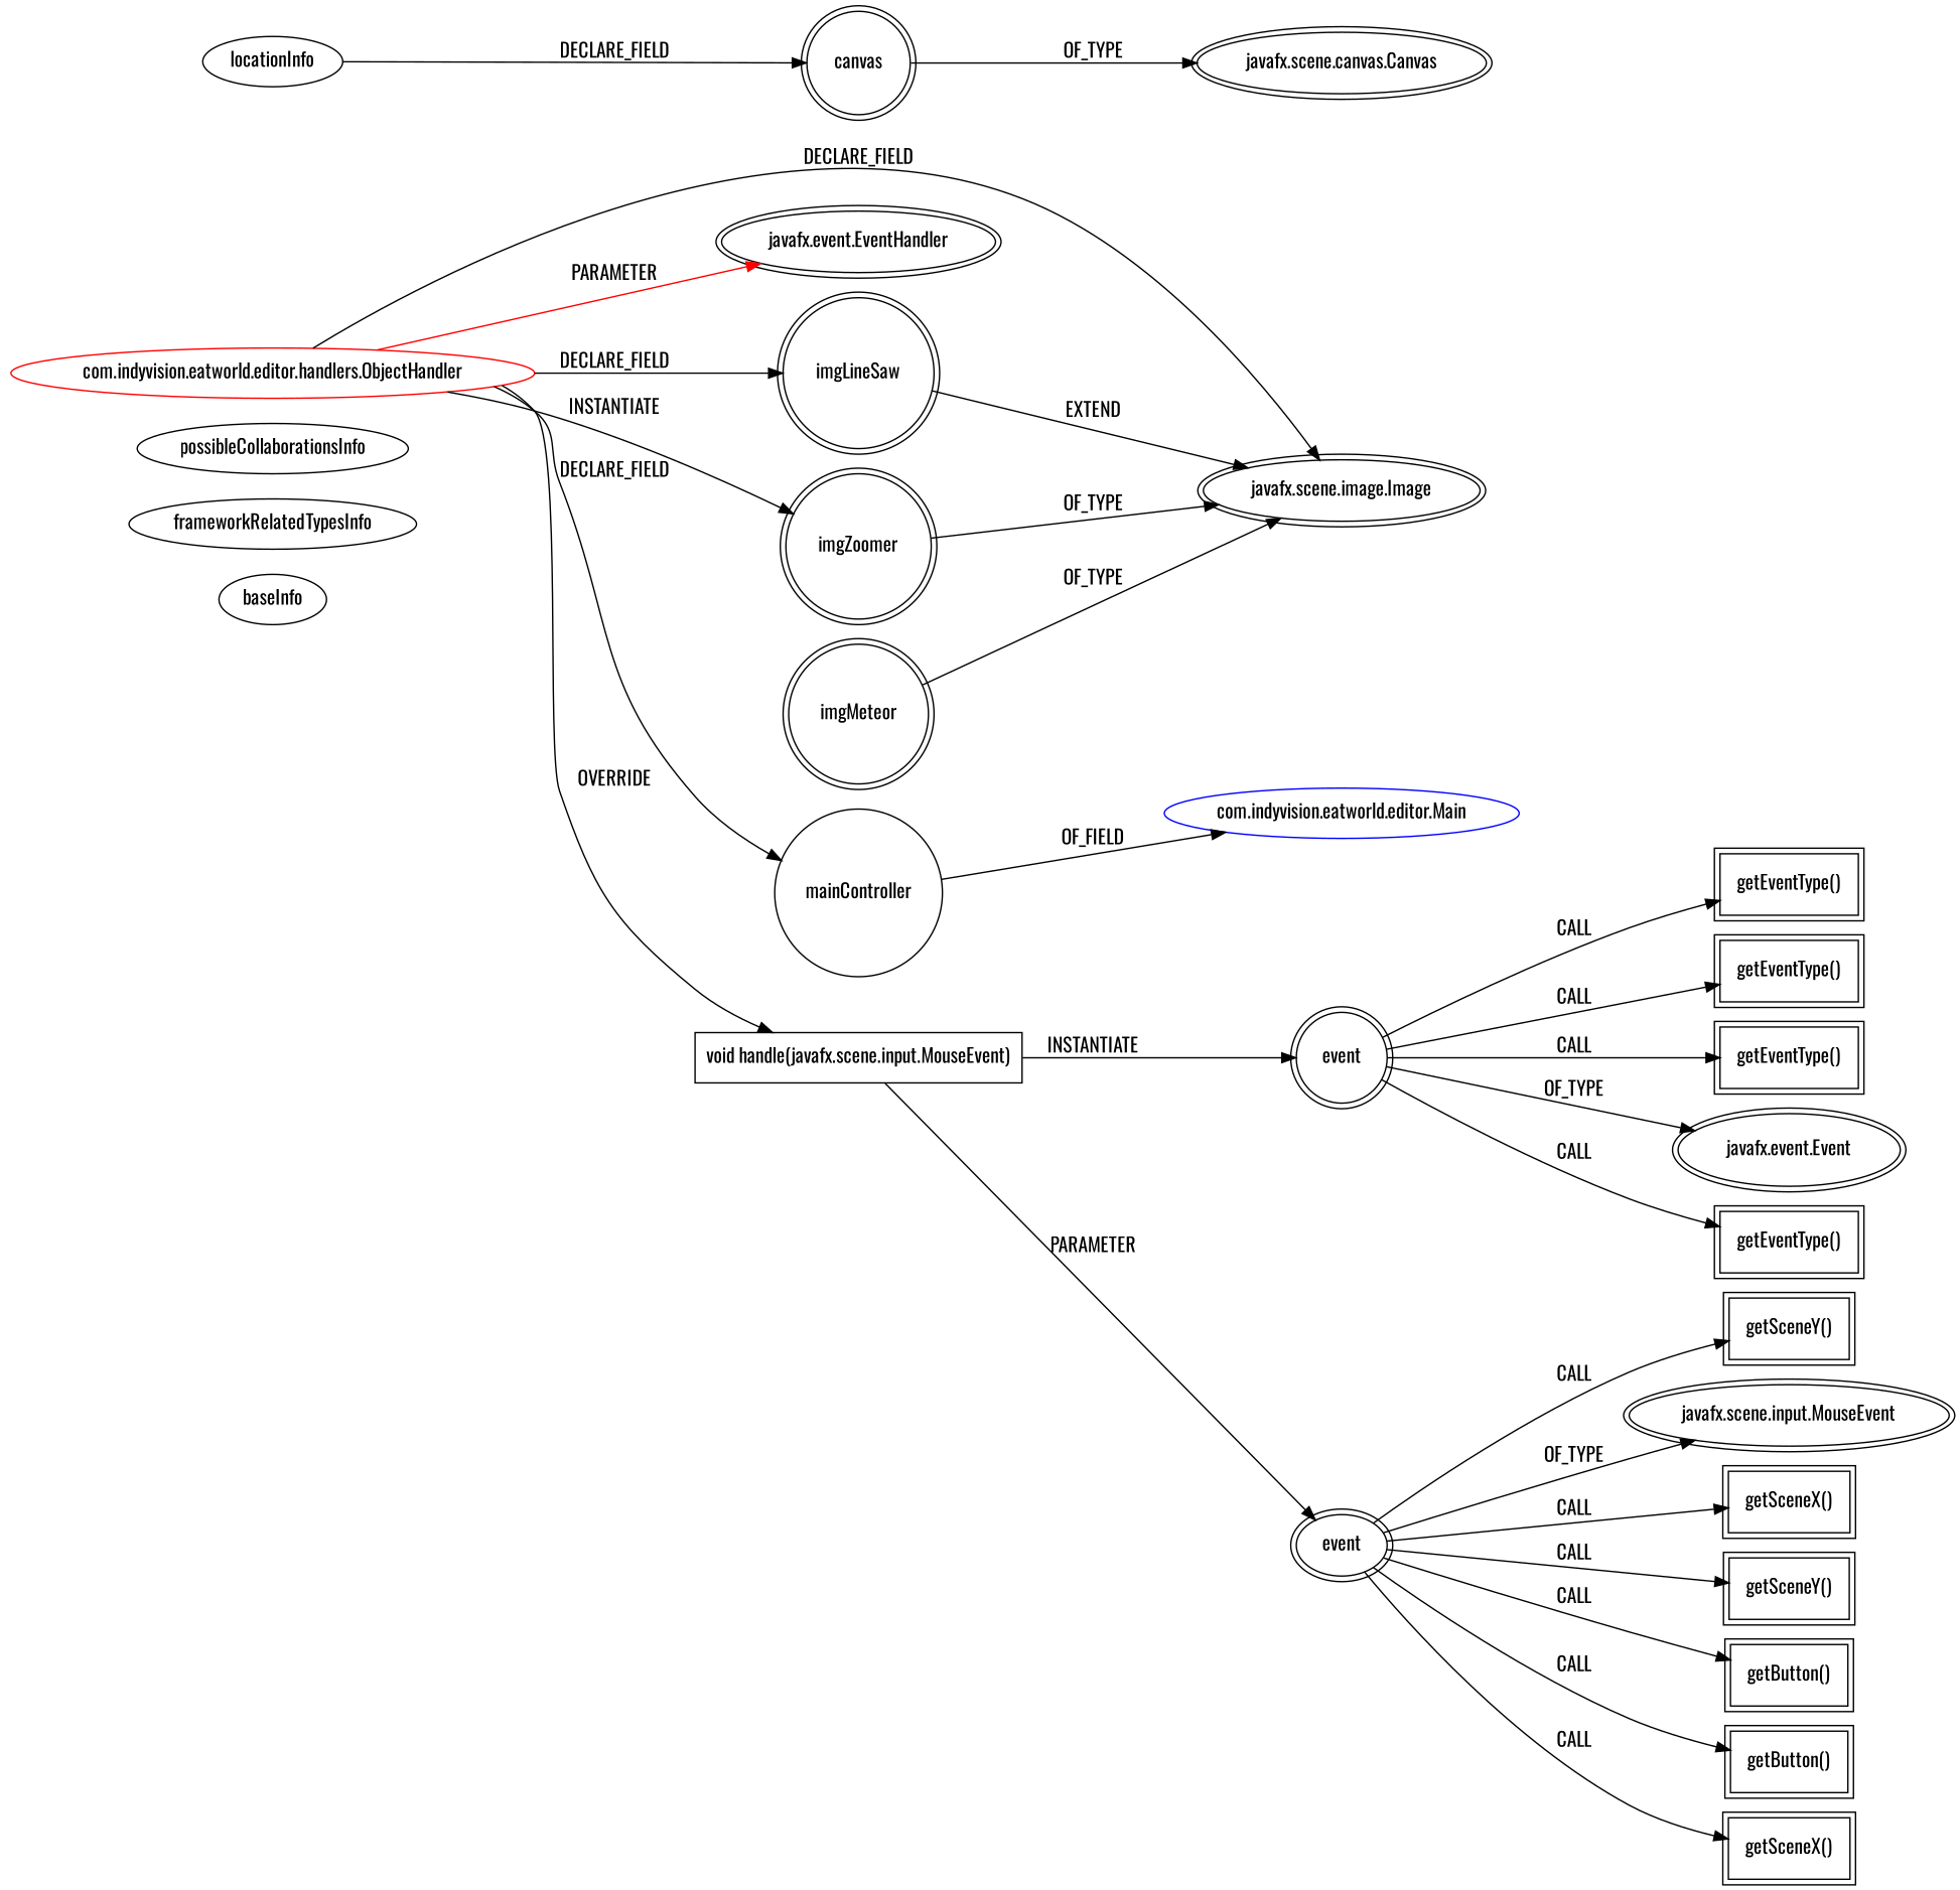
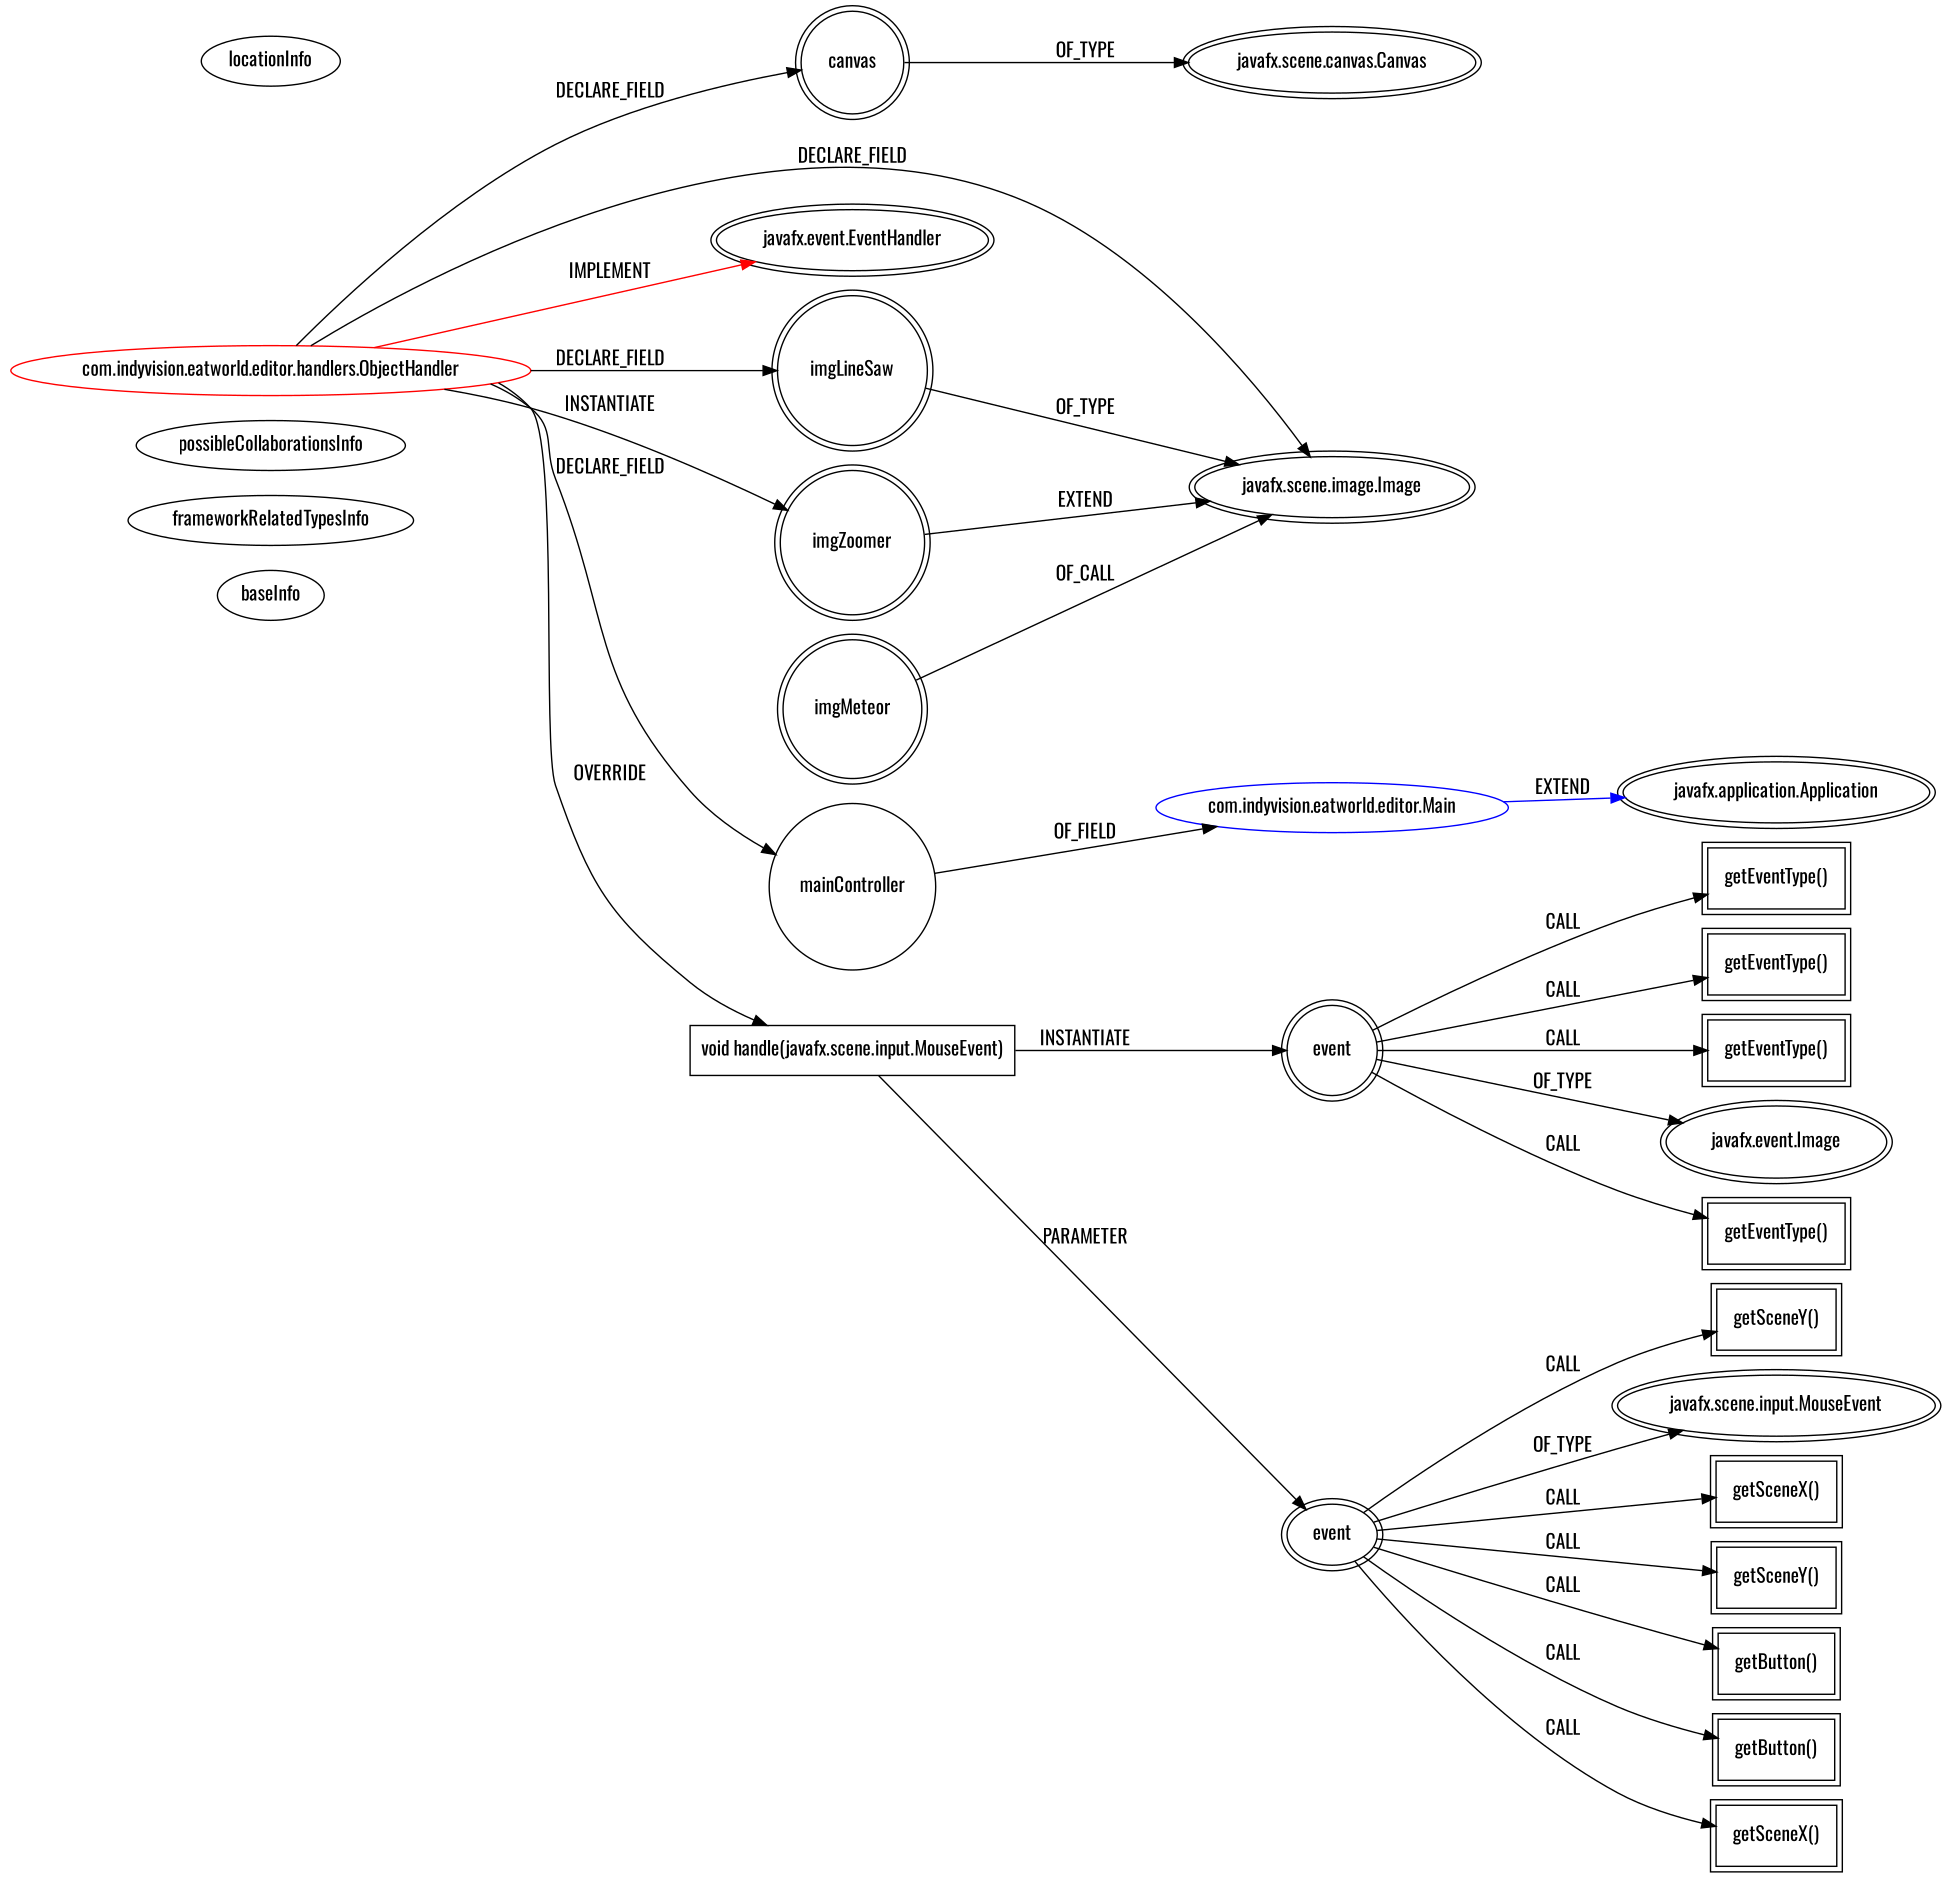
  digraph {
    fontname=Oswald
    rankdir=LR
    node [fontname=Oswald isFrameworkType=true vertexType=INSIDE_CALL peripheries=2]
    edge [fontname=Oswald]
    baseInfo [category=extension_graph graphId=3193 isAnonymous=false possibleRelation=true isFrameworkType="" vertexType="" peripheries=""]
    frameworkRelatedTypesInfo [0="javafx.event.EventHandler" isFrameworkType="" vertexType="" peripheries=""]
    possibleCollaborationsInfo [0="3193~FIELD_DECLARATION-~javafx.event.EventHandler ~javafx.application.Application ~false~false" isFrameworkType="" vertexType="" peripheries=""]
    locationInfo [contextSignature=ObjectHandler filePath="/indysvision-EatWorldEditor/EatWorldEditor-master/src/com/indyvision/eatworld/editor/handlers/ObjectHandler.java" graphId=3193 projectName="indysvision-EatWorldEditor" isFrameworkType="" vertexType="" peripheries=""]
    n5 [color=red isFrameworkType=false label="com.indyvision.eatworld.editor.handlers.ObjectHandler" vertexType=ROOT_CLIENT_CLASS_DECLARATION peripheries=""]
    n6 [label="javafx.event.EventHandler" vertexType=FRAMEWORK_INTERFACE_TYPE]
    n7 [label=canvas shape=circle vertexType=FIELD_DECLARATION]
    n8 [label=imgLineSaw shape=circle vertexType=FIELD_DECLARATION]
    n9 [label=imgZoomer shape=circle vertexType=FIELD_DECLARATION]
    n10 [isFrameworkType=false label=mainController shape=circle vertexType=FIELD_DECLARATION peripheries=""]
    n11 [isFrameworkType=false label="void handle(javafx.scene.input.MouseEvent)" shape=box vertexType=OVERRIDING_METHOD_DECLARATION peripheries=""]
    n12 [label="javafx.scene.image.Image" vertexType=FRAMEWORK_CLASS_TYPE]
    n13 [label="javafx.scene.canvas.Canvas" vertexType=FRAMEWORK_CLASS_TYPE]
    n14 [label=imgMeteor shape=circle vertexType=FIELD_DECLARATION]
    n15 [color=blue isFrameworkType=false label="com.indyvision.eatworld.editor.Main" vertexType=REFERENCE_CLIENT_CLASS_DECLARATION peripheries=""]
    n16 [label=event vertexType=PARAMETER_DECLARATION]
    n17 [label=event shape=circle vertexType=VARIABLE_EXPRESION]
+   n18 [label="javafx.application.Application" vertexType=FRAMEWORK_CLASS_TYPE]
    n19 [label="javafx.scene.input.MouseEvent" vertexType=FRAMEWORK_CLASS_TYPE]
    n20 [label="getSceneX()" shape=box]
    n21 [label="getSceneY()" shape=box]
    n22 [label="getButton()" shape=box]
    n23 [label="getButton()" shape=box]
    n24 [label="getSceneX()" shape=box]
    n25 [label="getSceneY()" shape=box]
-   n26 [label="javafx.event.Event" vertexType=FRAMEWORK_CLASS_TYPE]
+   n26 [label="javafx.event.Image" vertexType=FRAMEWORK_CLASS_TYPE]
    n27 [label="getEventType()" shape=box]
    n28 [label="getEventType()" shape=box]
    n29 [label="getEventType()" shape=box]
    n30 [label="getEventType()" shape=box]
-   n5 -> n6 [color=red label=PARAMETER]
-   locationInfo -> n7 [label=DECLARE_FIELD]
+   n5 -> n6 [color=red label=IMPLEMENT]
+   n5 -> n7 [label=DECLARE_FIELD]
    n5 -> n8 [label=DECLARE_FIELD]
    n5 -> n9 [label=INSTANTIATE]
    n5 -> n10 [label=DECLARE_FIELD]
    n5 -> n11 [label=OVERRIDE]
    n5 -> n12 [label=DECLARE_FIELD]
    n7 -> n13 [label=OF_TYPE]
-   n8 -> n12 [label=EXTEND]
-   n9 -> n12 [label=OF_TYPE]
+   n8 -> n12 [label=OF_TYPE]
+   n9 -> n12 [label=EXTEND]
    n10 -> n15 [label=OF_FIELD]
    n11 -> n16 [label=PARAMETER]
    n11 -> n17 [label=INSTANTIATE]
-   n14 -> n12 [label=OF_TYPE]
+   n14 -> n12 [label=OF_CALL]
+   n15 -> n18 [color=blue label=EXTEND]
    n16 -> n19 [label=OF_TYPE]
    n16 -> n20 [label=CALL]
    n16 -> n21 [label=CALL]
    n16 -> n22 [label=CALL]
    n16 -> n23 [label=CALL]
    n16 -> n24 [label=CALL]
    n16 -> n25 [label=CALL]
    n17 -> n26 [label=OF_TYPE]
    n17 -> n27 [label=CALL]
    n17 -> n28 [label=CALL]
    n17 -> n29 [label=CALL]
    n17 -> n30 [label=CALL]
  }
